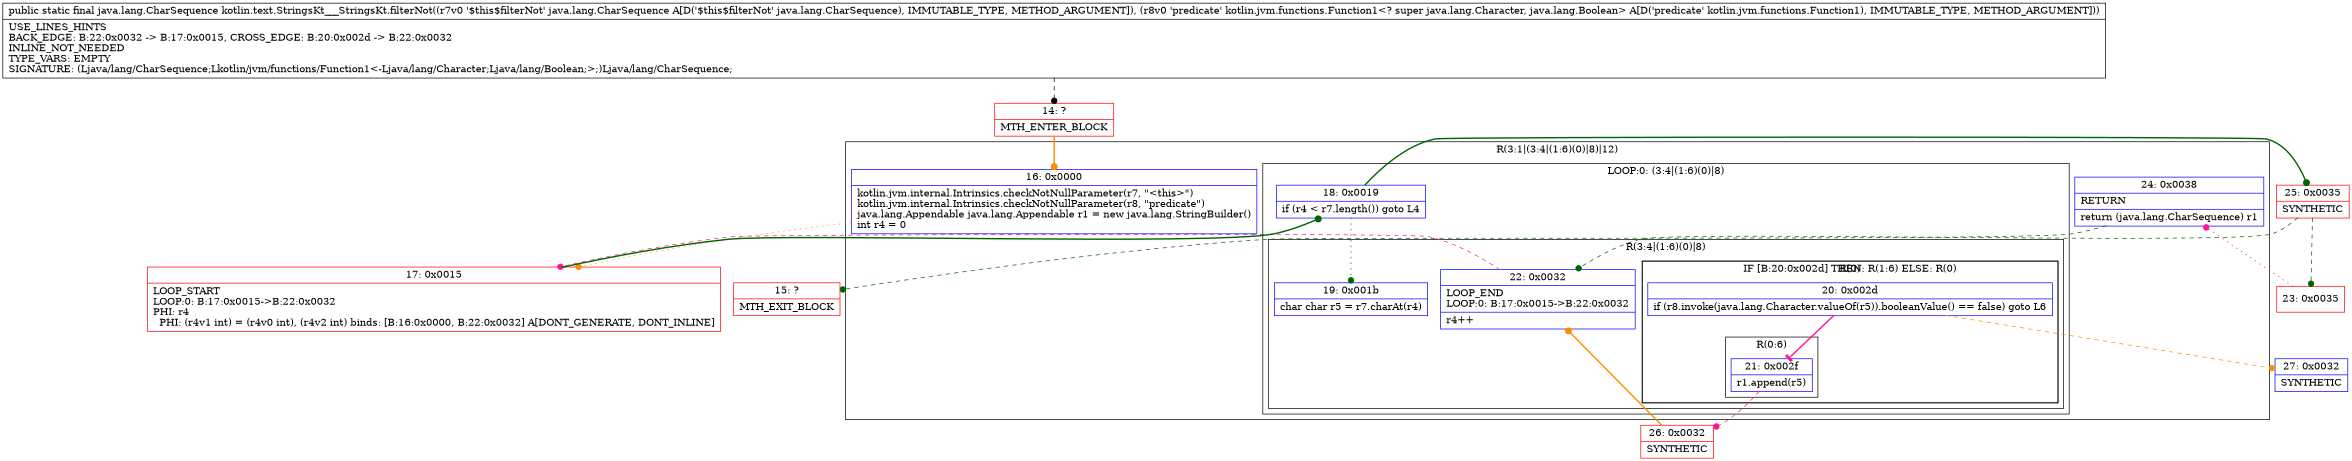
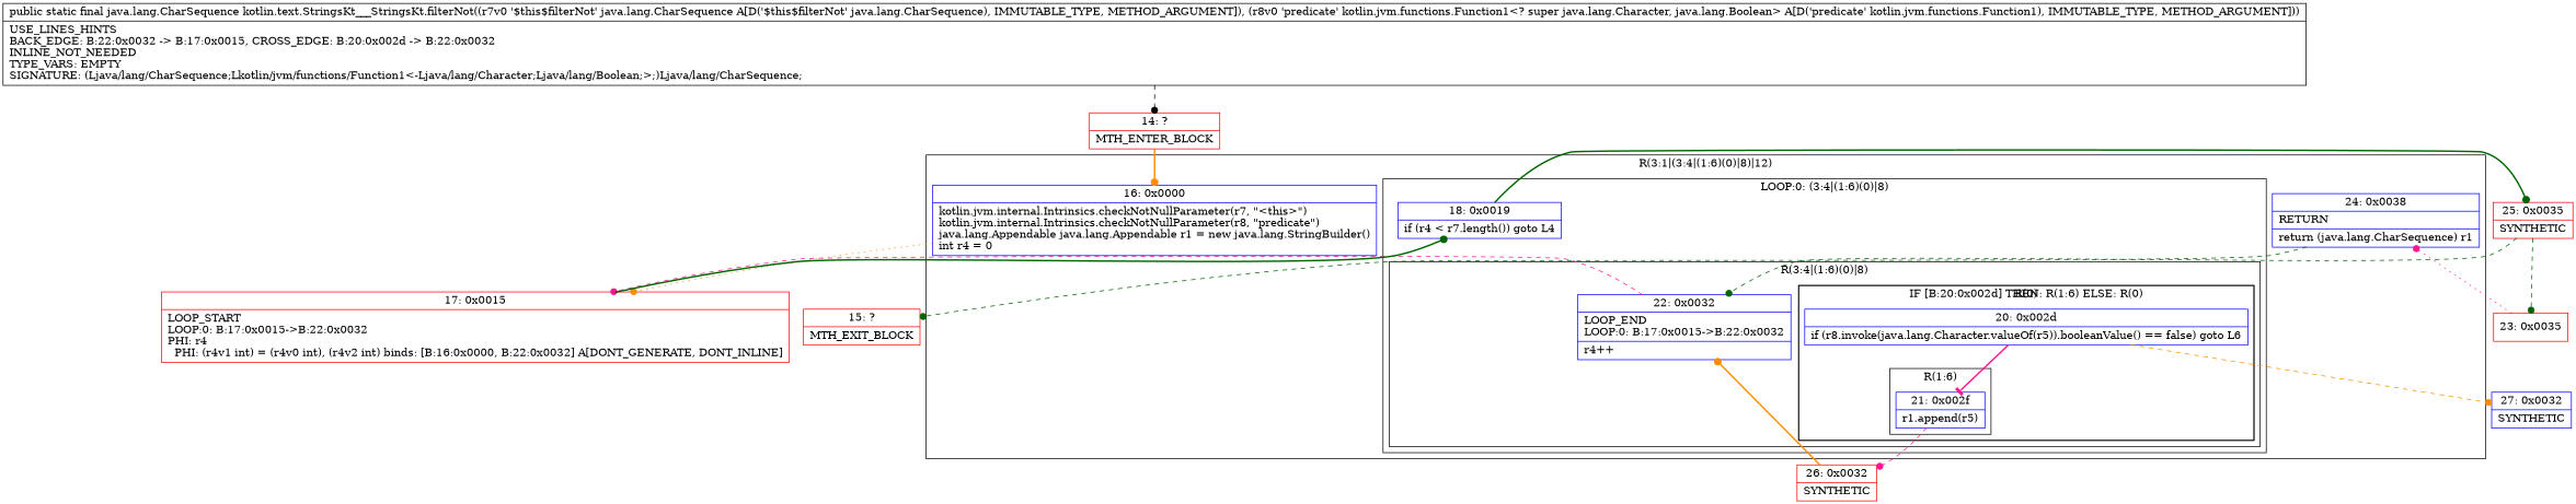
  digraph {
    node [color=blue shape=record]
    edge [arrowhead=dot color=darkgreen style=dashed]
    n1 [label="{21\:\ 0x002f|r1.append(r5)\l}"]
    n2 [label="{20\:\ 0x002d|if (r8.invoke(java.lang.Character.valueOf(r5)).booleanValue() == false) goto L6\l}"]
-   n3 [label="{19\:\ 0x001b|char char r5 = r7.charAt(r4)\l}"]
    n4 [label="{22\:\ 0x0032|LOOP_END\lLOOP:0: B:17:0x0015\-\>B:22:0x0032\l|r4++\l}"]
    n5 [label="{18\:\ 0x0019|if (r4 \< r7.length()) goto L4\l}"]
    n6 [label="{16\:\ 0x0000|kotlin.jvm.internal.Intrinsics.checkNotNullParameter(r7, \"\<this\>\")\lkotlin.jvm.internal.Intrinsics.checkNotNullParameter(r8, \"predicate\")\ljava.lang.Appendable java.lang.Appendable r1 = new java.lang.StringBuilder()\lint r4 = 0\l}"]
    n7 [label="{24\:\ 0x0038|RETURN\l|return (java.lang.CharSequence) r1\l}"]
    n8 [color=red label="{26\:\ 0x0032|SYNTHETIC\l}"]
    n9 [label="{27\:\ 0x0032|SYNTHETIC\l}"]
    n10 [color=red label="{17\:\ 0x0015|LOOP_START\lLOOP:0: B:17:0x0015\-\>B:22:0x0032\lPHI: r4 \l  PHI: (r4v1 int) = (r4v0 int), (r4v2 int) binds: [B:16:0x0000, B:22:0x0032] A[DONT_GENERATE, DONT_INLINE]\l}"]
    n11 [color=red label="{25\:\ 0x0035|SYNTHETIC\l}"]
    n12 [color=red label="{15\:\ ?|MTH_EXIT_BLOCK\l}"]
    n13 [color=red label="{23\:\ 0x0035}"]
    n14 [color=red label="{14\:\ ?|MTH_ENTER_BLOCK\l}"]
    n15 [label="{public static final java.lang.CharSequence kotlin.text.StringsKt___StringsKt.filterNot((r7v0 '$this$filterNot' java.lang.CharSequence A[D('$this$filterNot' java.lang.CharSequence), IMMUTABLE_TYPE, METHOD_ARGUMENT]), (r8v0 'predicate' kotlin.jvm.functions.Function1\<? super java.lang.Character, java.lang.Boolean\> A[D('predicate' kotlin.jvm.functions.Function1), IMMUTABLE_TYPE, METHOD_ARGUMENT]))  | USE_LINES_HINTS\lBACK_EDGE: B:22:0x0032 \-\> B:17:0x0015, CROSS_EDGE: B:20:0x002d \-\> B:22:0x0032\lINLINE_NOT_NEEDED\lTYPE_VARS: EMPTY\lSIGNATURE: (Ljava\/lang\/CharSequence;Lkotlin\/jvm\/functions\/Function1\<\-Ljava\/lang\/Character;Ljava\/lang\/Boolean;\>;)Ljava\/lang\/CharSequence;\l}" color=""]
    subgraph cluster_1 {
      label="R(3:1|(3:4|(1:6)(0)|8)|12)"
      n6
      n7
      subgraph cluster_2 {
        label="LOOP:0: (3:4|(1:6)(0)|8)"
        n5
        subgraph cluster_3 {
          label="R(3:4|(1:6)(0)|8)"
-         n3
          n4
          subgraph cluster_4 {
            label="IF [B:20:0x002d] THEN: R(1:6) ELSE: R(0)"
            n2
            subgraph cluster_5 {
-             label="R(0:6)"
+             label="R(1:6)"
              n1
            }
            subgraph cluster_6 {
              label="R(0)"
            }
          }
        }
      }
    }
    n1 -> n8 [color=deeppink]
    n2 -> n1 [arrowhead=tee color=deeppink style=bold]
    n2 -> n9 [color=darkorange]
    n4 -> n10 [color=deeppink]
-   n5 -> n3 [style=dotted]
    n5 -> n11 [style=bold]
    n6 -> n10 [color=darkorange style=dotted]
    n7 -> n12
    n8 -> n4 [color=darkorange style=bold]
    n10 -> n5 [style=bold]
    n11 -> n4
    n11 -> n13
    n13 -> n7 [color=deeppink style=dotted]
    n14 -> n6 [color=darkorange style=bold]
    n15 -> n14 [color=black]
  }
